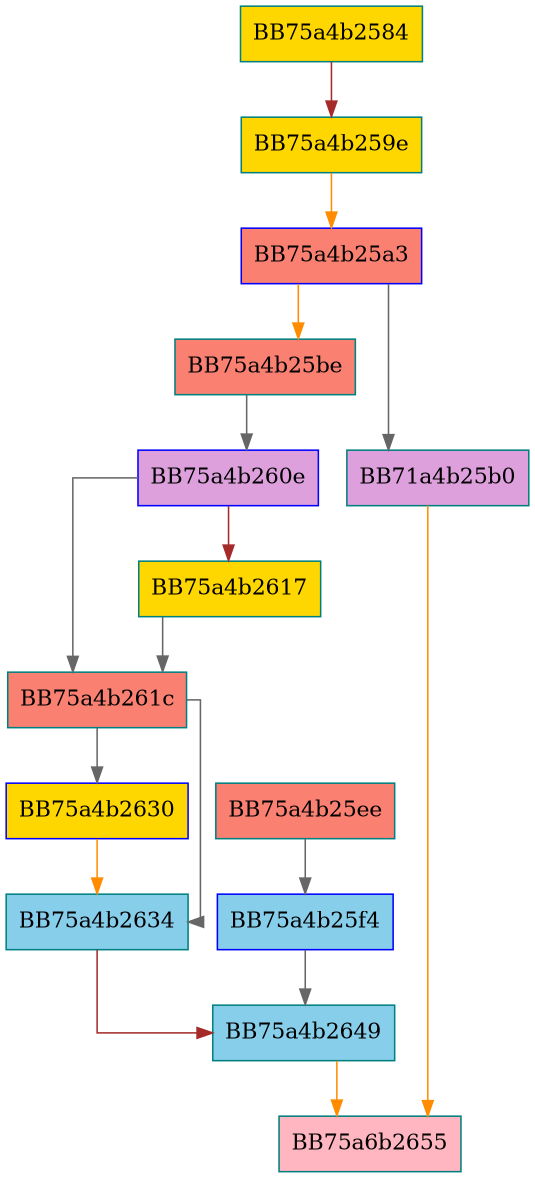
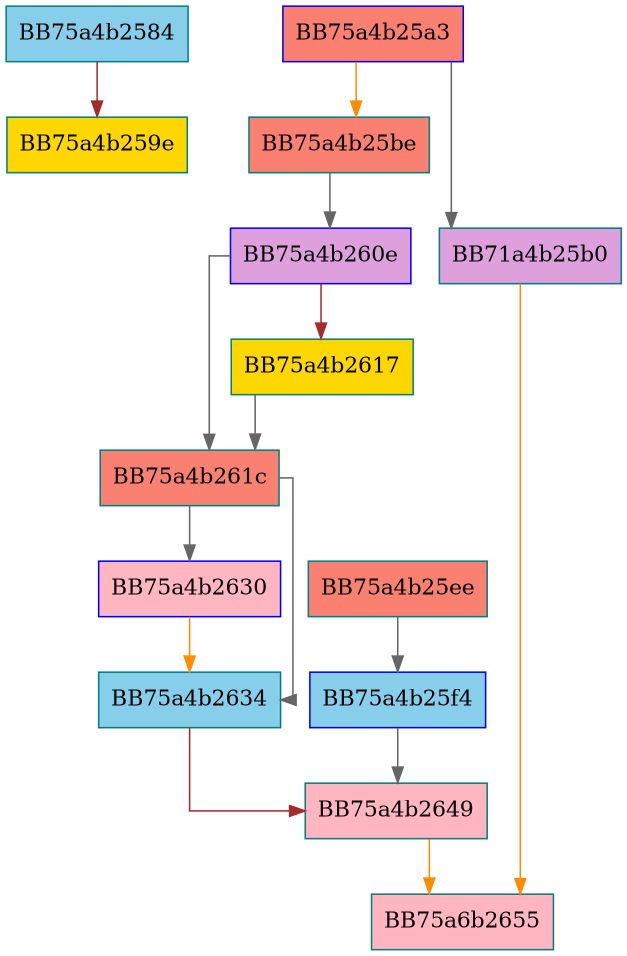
  digraph {
    splines=ortho
    node [color=teal fillcolor=gold shape=box style=filled]
    edge [color=gray40]
-   BB75a4b2584
+   BB75a4b2584 [fillcolor=skyblue]
    BB75a4b259e
    BB75a4b25a3 [color=blue fillcolor=salmon]
    BB75a4b25be [fillcolor=salmon]
    n5 [fillcolor=plum label=BB71a4b25b0]
    BB75a4b260e [color=blue fillcolor=plum]
    n7 [fillcolor=lightpink label=BB75a6b2655]
    BB75a4b261c [fillcolor=salmon]
    BB75a4b2617
    BB75a4b2634 [fillcolor=skyblue]
-   BB75a4b2630 [color=blue]
-   BB75a4b2649 [fillcolor=skyblue]
+   BB75a4b2630 [color=blue fillcolor=lightpink]
+   BB75a4b2649 [fillcolor=lightpink]
    BB75a4b25ee [fillcolor=salmon]
    BB75a4b25f4 [color=blue fillcolor=skyblue]
    BB75a4b2584 -> BB75a4b259e [color=brown]
-   BB75a4b259e -> BB75a4b25a3 [color=darkorange]
    BB75a4b25a3 -> BB75a4b25be [color=darkorange]
    BB75a4b25a3 -> n5
    BB75a4b25be -> BB75a4b260e
    n5 -> n7 [color=darkorange]
    BB75a4b260e -> BB75a4b261c
    BB75a4b260e -> BB75a4b2617 [color=brown]
    BB75a4b261c -> BB75a4b2634
    BB75a4b261c -> BB75a4b2630
    BB75a4b2617 -> BB75a4b261c
    BB75a4b2634 -> BB75a4b2649 [color=brown]
    BB75a4b2630 -> BB75a4b2634 [color=darkorange]
    BB75a4b2649 -> n7 [color=darkorange]
    BB75a4b25ee -> BB75a4b25f4
    BB75a4b25f4 -> BB75a4b2649
  }
